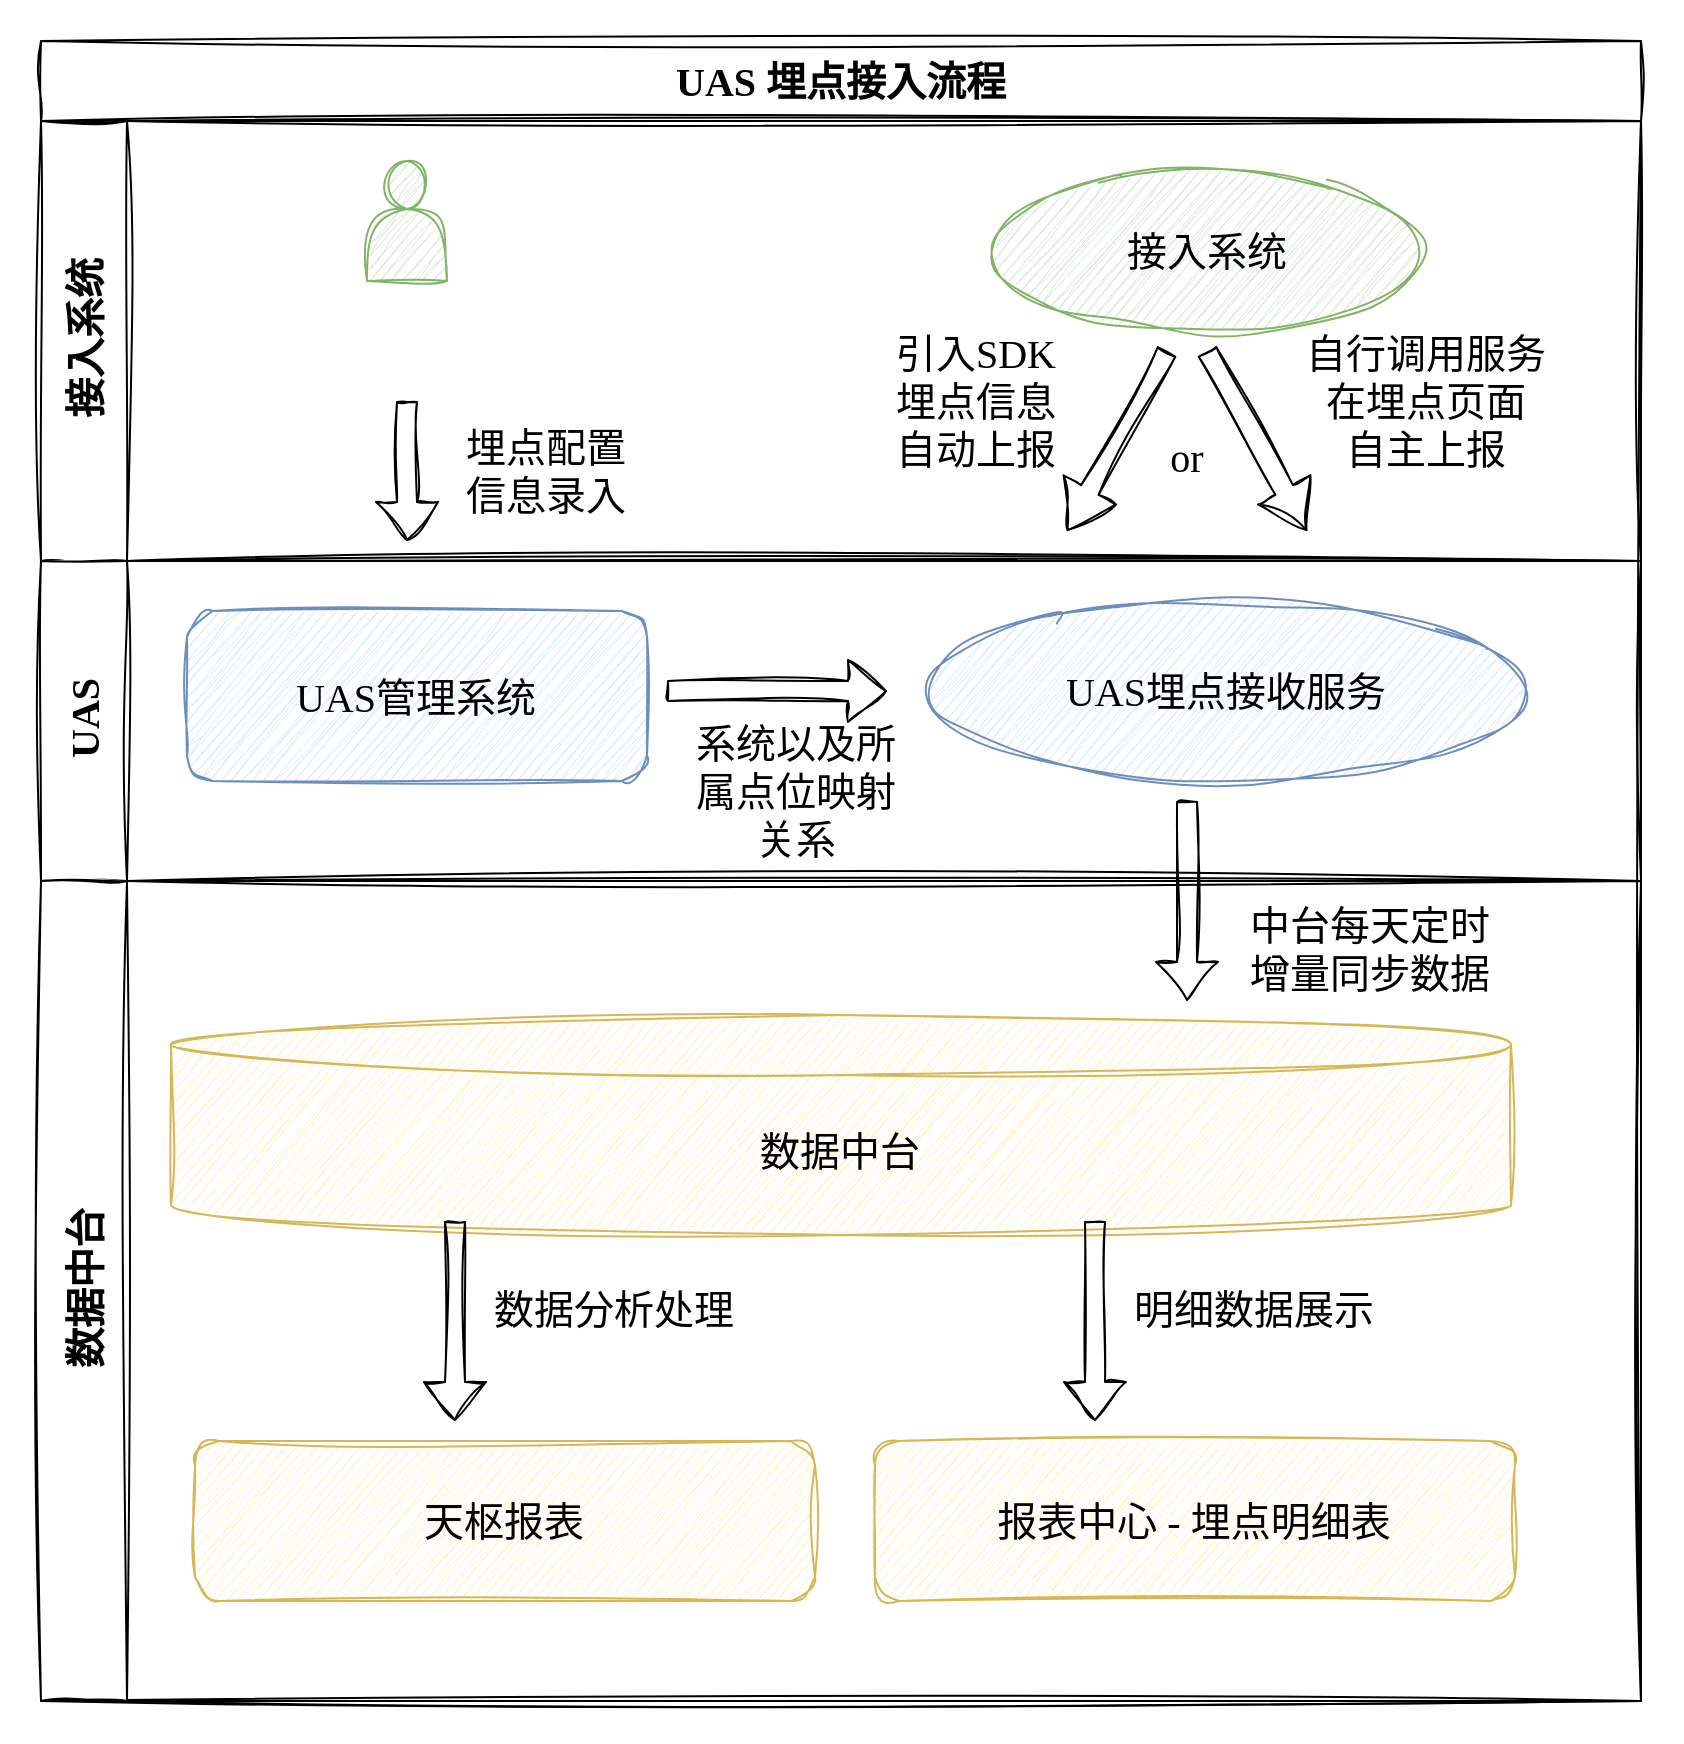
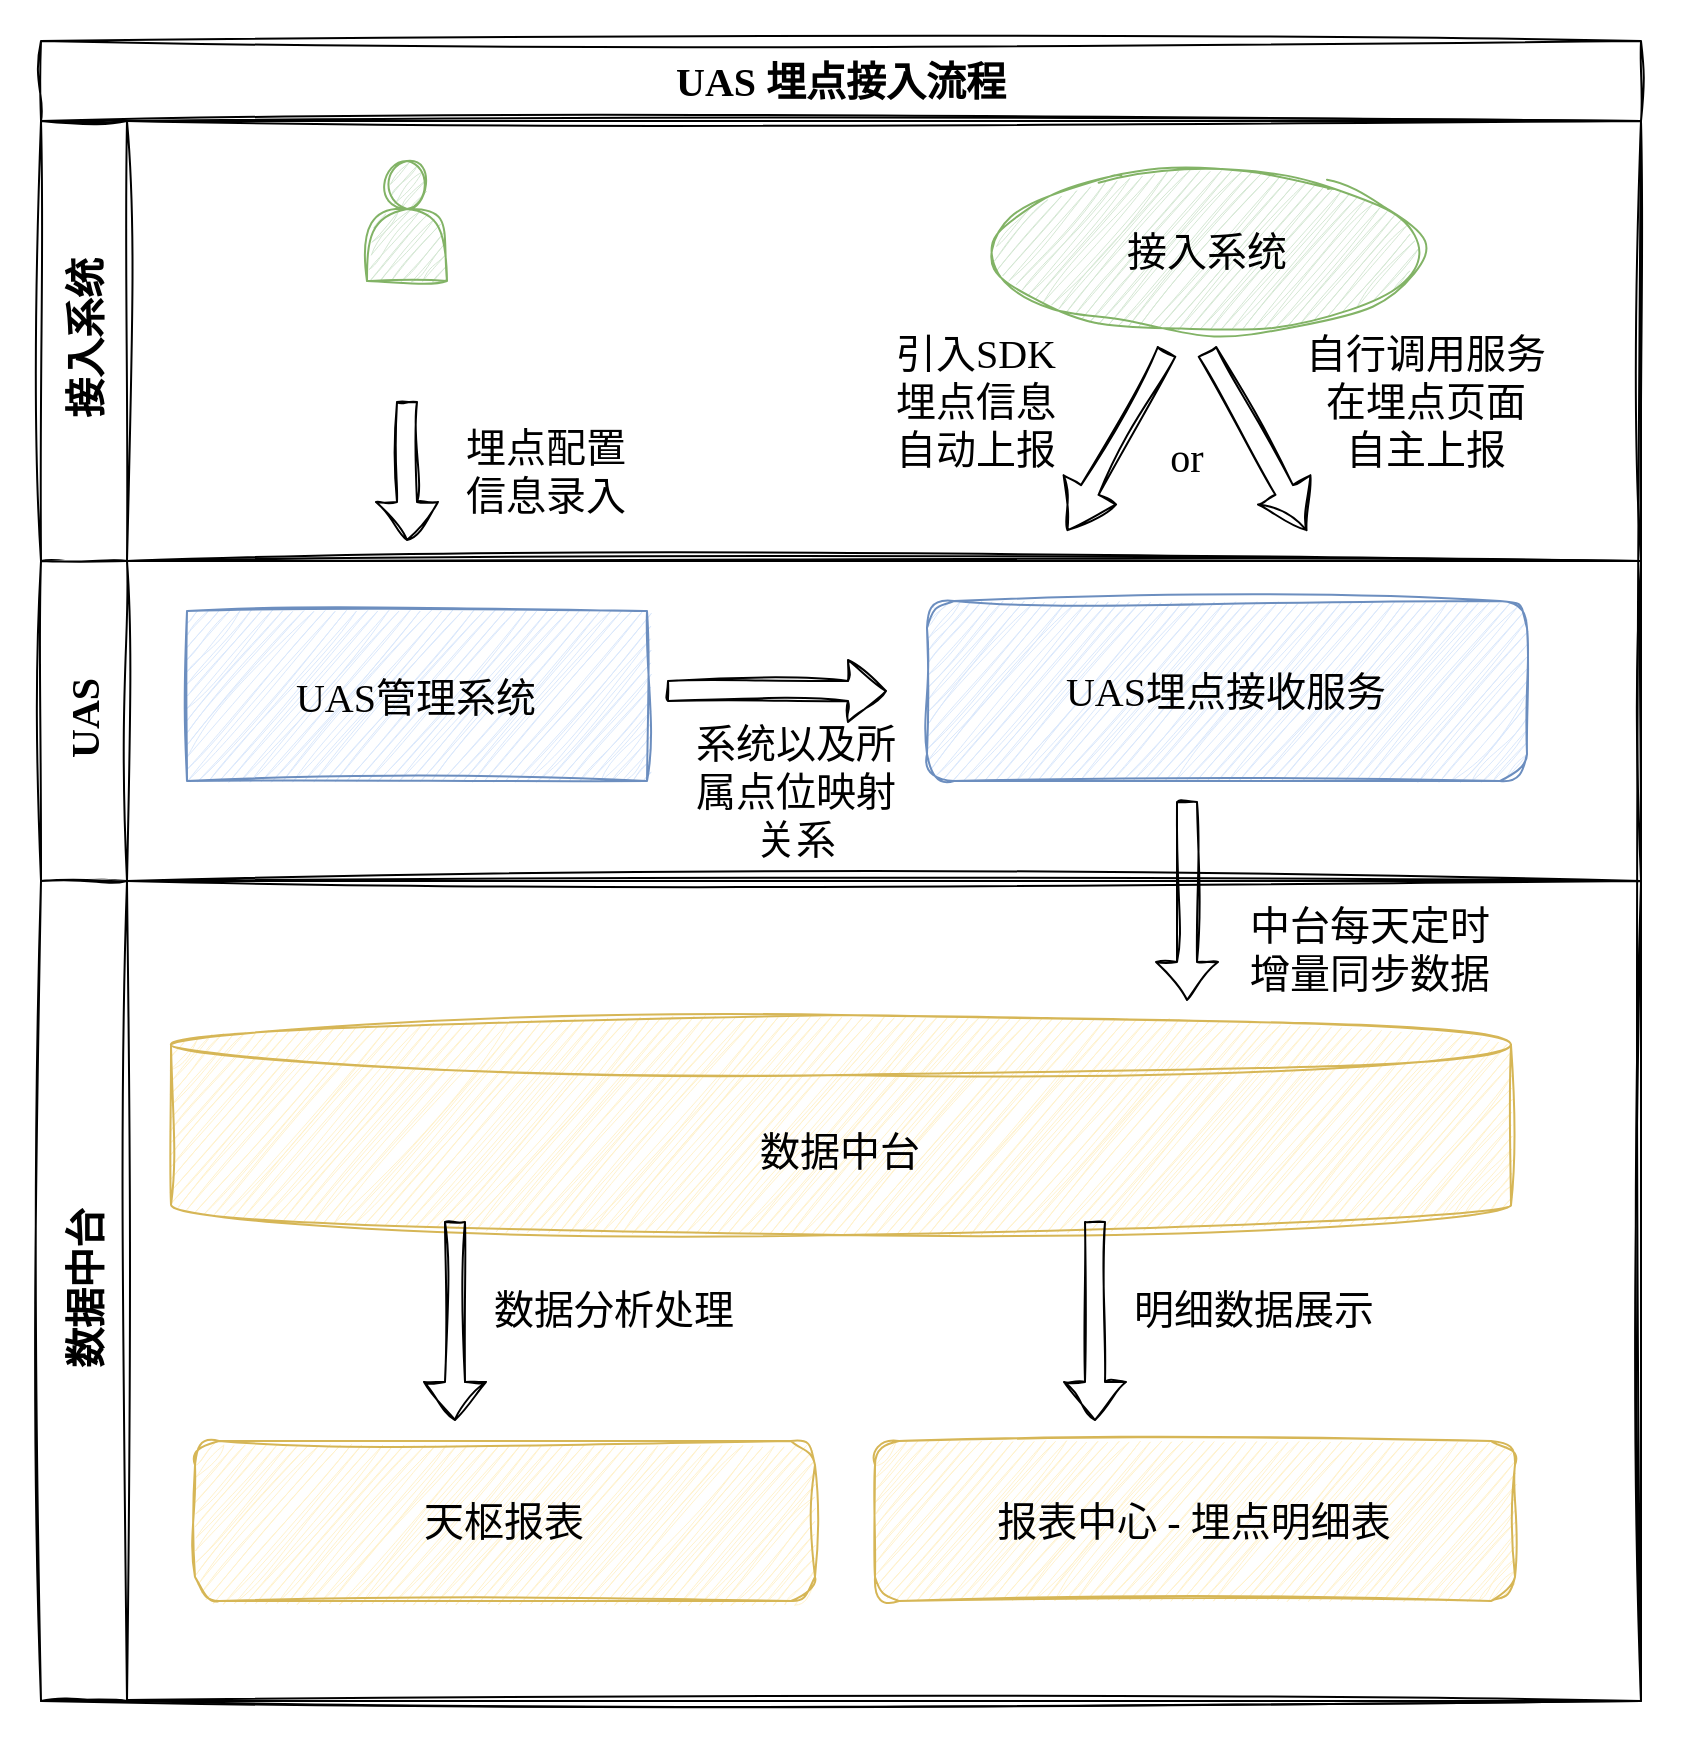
  <mxCell id="0" />
  <mxCell id="1" parent="0" />
  <mxCell id="2" value="UAS 埋点接入流程" style="swimlane;childLayout=stackLayout;resizeParent=1;resizeParentMax=0;horizontal=1;startSize=40;horizontalStack=0;sketch=1;hachureGap=4;jiggle=2;curveFitting=1;fontFamily=Architects Daughter;fontSource=https%3A%2F%2Ffonts.googleapis.com%2Fcss%3Ffamily%3DArchitects%2BDaughter;fontSize=20;labelBorderColor=none;html=1;" vertex="1" parent="1"><mxGeometry x="20" y="20" width="800" height="830" as="geometry"><mxRectangle x="27" y="130" width="80" height="40" as="alternateBounds" /></mxGeometry></mxCell>
  <mxCell id="3" value="接入系统" style="swimlane;startSize=43;horizontal=0;html=1;sketch=1;hachureGap=4;jiggle=2;curveFitting=1;fontFamily=Architects Daughter;fontSource=https%3A%2F%2Ffonts.googleapis.com%2Fcss%3Ffamily%3DArchitects%2BDaughter;fontSize=20;" vertex="1" parent="2"><mxGeometry y="40" width="800" height="220" as="geometry"><mxRectangle y="580" width="790" height="40" as="alternateBounds" /></mxGeometry></mxCell>
  <mxCell id="4" value="" style="shape=actor;whiteSpace=wrap;html=1;sketch=1;hachureGap=4;jiggle=2;curveFitting=1;fontFamily=Architects Daughter;fontSource=https%3A%2F%2Ffonts.googleapis.com%2Fcss%3Ffamily%3DArchitects%2BDaughter;fontSize=20;fillColor=#d5e8d4;strokeColor=#82b366;" vertex="1" parent="3"><mxGeometry x="163" y="20" width="40" height="60" as="geometry" /></mxCell>
  <mxCell id="5" value="接入系统" style="ellipse;whiteSpace=wrap;html=1;sketch=1;hachureGap=4;jiggle=2;curveFitting=1;fontFamily=Architects Daughter;fontSource=https%3A%2F%2Ffonts.googleapis.com%2Fcss%3Ffamily%3DArchitects%2BDaughter;fontSize=20;fillColor=#d5e8d4;strokeColor=#82b366;" vertex="1" parent="3"><mxGeometry x="475.5" y="25" width="215" height="80" as="geometry" /></mxCell>
  <mxCell id="6" value="" style="shape=flexArrow;endArrow=classic;html=1;rounded=0;sketch=1;hachureGap=4;jiggle=2;curveFitting=1;fontFamily=Architects Daughter;fontSource=https%3A%2F%2Ffonts.googleapis.com%2Fcss%3Ffamily%3DArchitects%2BDaughter;fontSize=16;" edge="1" parent="3"><mxGeometry width="50" height="50" relative="1" as="geometry"><mxPoint x="183" y="140" as="sourcePoint" /><mxPoint x="183" y="210" as="targetPoint" /></mxGeometry></mxCell>
  <mxCell id="7" value="埋点配置信息录入" style="text;html=1;strokeColor=none;fillColor=none;align=center;verticalAlign=middle;whiteSpace=wrap;rounded=0;fontSize=20;fontFamily=Architects Daughter;" vertex="1" parent="3"><mxGeometry x="203" y="160" width="100" height="30" as="geometry" /></mxCell>
  <mxCell id="8" value="" style="shape=flexArrow;endArrow=classic;html=1;rounded=0;sketch=1;hachureGap=4;jiggle=2;curveFitting=1;fontFamily=Architects Daughter;fontSource=https%3A%2F%2Ffonts.googleapis.com%2Fcss%3Ffamily%3DArchitects%2BDaughter;fontSize=16;endWidth=19;endSize=7.33;" edge="1" parent="3"><mxGeometry width="50" height="50" relative="1" as="geometry"><mxPoint x="563" y="115" as="sourcePoint" /><mxPoint x="513" y="205" as="targetPoint" /></mxGeometry></mxCell>
  <mxCell id="9" value="" style="shape=flexArrow;endArrow=classic;html=1;rounded=0;sketch=1;hachureGap=4;jiggle=2;curveFitting=1;fontFamily=Architects Daughter;fontSource=https%3A%2F%2Ffonts.googleapis.com%2Fcss%3Ffamily%3DArchitects%2BDaughter;fontSize=16;endWidth=19;endSize=7.33;" edge="1" parent="3"><mxGeometry width="50" height="50" relative="1" as="geometry"><mxPoint x="583" y="115" as="sourcePoint" /><mxPoint x="633" y="205" as="targetPoint" /></mxGeometry></mxCell>
  <mxCell id="10" value="or" style="text;html=1;align=center;verticalAlign=middle;resizable=0;points=[];autosize=1;strokeColor=none;fillColor=none;fontSize=20;fontFamily=Architects Daughter;" vertex="1" parent="3"><mxGeometry x="548" y="148" width="50" height="40" as="geometry" /></mxCell>
  <mxCell id="11" value="自行调用服务&lt;br&gt;在埋点页面&lt;br&gt;自主上报" style="text;html=1;strokeColor=none;fillColor=none;align=center;verticalAlign=middle;whiteSpace=wrap;rounded=0;fontSize=20;fontFamily=Architects Daughter;" vertex="1" parent="3"><mxGeometry x="598" y="106.5" width="190" height="67" as="geometry" /></mxCell>
  <mxCell id="12" value="引入SDK&lt;br&gt;埋点信息自动上报" style="text;html=1;strokeColor=none;fillColor=none;align=center;verticalAlign=middle;whiteSpace=wrap;rounded=0;fontSize=20;fontFamily=Architects Daughter;" vertex="1" parent="3"><mxGeometry x="418" y="125" width="100" height="30" as="geometry" /></mxCell>
  <mxCell id="13" value="UAS" style="swimlane;startSize=43;horizontal=0;html=1;sketch=1;hachureGap=4;jiggle=2;curveFitting=1;fontFamily=Architects Daughter;fontSource=https%3A%2F%2Ffonts.googleapis.com%2Fcss%3Ffamily%3DArchitects%2BDaughter;fontSize=20;" vertex="1" parent="2"><mxGeometry y="260" width="800" height="160" as="geometry" /></mxCell>
- <mxCell id="14" value="UAS管理系统" style="rounded=1;whiteSpace=wrap;html=1;sketch=1;hachureGap=4;jiggle=2;curveFitting=1;fontFamily=Architects Daughter;fontSource=https%3A%2F%2Ffonts.googleapis.com%2Fcss%3Ffamily%3DArchitects%2BDaughter;fontSize=20;fillColor=#dae8fc;strokeColor=#6c8ebf;" vertex="1" parent="13"><mxGeometry x="73" y="25" width="230" height="85" as="geometry" /></mxCell>
- <mxCell id="15" value="UAS埋点接收服务" style="ellipse;whiteSpace=wrap;html=1;sketch=1;hachureGap=4;jiggle=2;curveFitting=1;fontFamily=Architects Daughter;fontSource=https%3A%2F%2Ffonts.googleapis.com%2Fcss%3Ffamily%3DArchitects%2BDaughter;fontSize=20;fillColor=#dae8fc;strokeColor=#6c8ebf;" vertex="1" parent="13"><mxGeometry x="443" y="20" width="300" height="90" as="geometry" /></mxCell>
+ <mxCell id="14" value="UAS管理系统" style="whiteSpace=wrap;html=1;sketch=1;hachureGap=4;jiggle=2;curveFitting=1;fontFamily=Architects Daughter;fontSource=https%3A%2F%2Ffonts.googleapis.com%2Fcss%3Ffamily%3DArchitects%2BDaughter;fontSize=20;fillColor=#dae8fc;strokeColor=#6c8ebf;rounded=0;" vertex="1" parent="13"><mxGeometry x="73" y="25" width="230" height="85" as="geometry" /></mxCell>
+ <mxCell id="15" value="UAS埋点接收服务" style="rounded=1;whiteSpace=wrap;html=1;sketch=1;hachureGap=4;jiggle=2;curveFitting=1;fontFamily=Architects Daughter;fontSource=https%3A%2F%2Ffonts.googleapis.com%2Fcss%3Ffamily%3DArchitects%2BDaughter;fontSize=20;fillColor=#dae8fc;strokeColor=#6c8ebf;" vertex="1" parent="13"><mxGeometry x="443" y="20" width="300" height="90" as="geometry" /></mxCell>
  <mxCell id="16" value="" style="shape=flexArrow;endArrow=classic;html=1;rounded=0;sketch=1;hachureGap=4;jiggle=2;curveFitting=1;fontFamily=Architects Daughter;fontSource=https%3A%2F%2Ffonts.googleapis.com%2Fcss%3Ffamily%3DArchitects%2BDaughter;fontSize=16;" edge="1" parent="13"><mxGeometry width="50" height="50" relative="1" as="geometry"><mxPoint x="313" y="65" as="sourcePoint" /><mxPoint x="423" y="65" as="targetPoint" /></mxGeometry></mxCell>
  <mxCell id="17" value="系统以及所属点位映射关系" style="text;html=1;strokeColor=none;fillColor=none;align=center;verticalAlign=middle;whiteSpace=wrap;rounded=0;fontSize=20;fontFamily=Architects Daughter;" vertex="1" parent="13"><mxGeometry x="323" y="100" width="110" height="30" as="geometry" /></mxCell>
  <mxCell id="18" value="" style="shape=flexArrow;endArrow=classic;html=1;rounded=0;sketch=1;hachureGap=4;jiggle=2;curveFitting=1;fontFamily=Architects Daughter;fontSource=https%3A%2F%2Ffonts.googleapis.com%2Fcss%3Ffamily%3DArchitects%2BDaughter;fontSize=16;" edge="1" parent="13"><mxGeometry width="50" height="50" relative="1" as="geometry"><mxPoint x="573" y="120" as="sourcePoint" /><mxPoint x="573" y="220" as="targetPoint" /></mxGeometry></mxCell>
  <mxCell id="19" value="数据中台" style="swimlane;startSize=43;horizontal=0;html=1;sketch=1;hachureGap=4;jiggle=2;curveFitting=1;fontFamily=Architects Daughter;fontSource=https%3A%2F%2Ffonts.googleapis.com%2Fcss%3Ffamily%3DArchitects%2BDaughter;fontSize=20;" vertex="1" parent="2"><mxGeometry y="420" width="800" height="410" as="geometry" /></mxCell>
  <mxCell id="20" value="数据中台" style="shape=cylinder3;whiteSpace=wrap;html=1;boundedLbl=1;backgroundOutline=1;size=15;sketch=1;hachureGap=4;jiggle=2;curveFitting=1;fontFamily=Architects Daughter;fontSource=https%3A%2F%2Ffonts.googleapis.com%2Fcss%3Ffamily%3DArchitects%2BDaughter;fontSize=20;fillColor=#fff2cc;strokeColor=#d6b656;" vertex="1" parent="19"><mxGeometry x="65" y="67" width="670" height="110" as="geometry" /></mxCell>
  <mxCell id="21" value="中台每天定时增量同步数据" style="text;html=1;strokeColor=none;fillColor=none;align=center;verticalAlign=middle;whiteSpace=wrap;rounded=0;fontSize=20;fontFamily=Architects Daughter;" vertex="1" parent="19"><mxGeometry x="595" width="140" height="67" as="geometry" /></mxCell>
  <mxCell id="22" value="天枢报表" style="rounded=1;whiteSpace=wrap;html=1;sketch=1;hachureGap=4;jiggle=2;curveFitting=1;fontFamily=Architects Daughter;fontSource=https%3A%2F%2Ffonts.googleapis.com%2Fcss%3Ffamily%3DArchitects%2BDaughter;fontSize=20;fillColor=#fff2cc;strokeColor=#d6b656;" vertex="1" parent="1"><mxGeometry x="97" y="720" width="310" height="80" as="geometry" /></mxCell>
  <mxCell id="23" value="报表中心 - 埋点明细表" style="rounded=1;whiteSpace=wrap;html=1;sketch=1;hachureGap=4;jiggle=2;curveFitting=1;fontFamily=Architects Daughter;fontSource=https%3A%2F%2Ffonts.googleapis.com%2Fcss%3Ffamily%3DArchitects%2BDaughter;fontSize=20;fillColor=#fff2cc;strokeColor=#d6b656;" vertex="1" parent="1"><mxGeometry x="437" y="720" width="320" height="80" as="geometry" /></mxCell>
  <mxCell id="24" value="" style="shape=flexArrow;endArrow=classic;html=1;rounded=0;sketch=1;hachureGap=4;jiggle=2;curveFitting=1;fontFamily=Architects Daughter;fontSource=https%3A%2F%2Ffonts.googleapis.com%2Fcss%3Ffamily%3DArchitects%2BDaughter;fontSize=16;" edge="1" parent="1"><mxGeometry width="50" height="50" relative="1" as="geometry"><mxPoint x="227" y="610" as="sourcePoint" /><mxPoint x="227" y="710" as="targetPoint" /></mxGeometry></mxCell>
  <mxCell id="25" value="数据分析处理" style="text;html=1;strokeColor=none;fillColor=none;align=center;verticalAlign=middle;whiteSpace=wrap;rounded=0;fontSize=20;fontFamily=Architects Daughter;" vertex="1" parent="1"><mxGeometry x="237" y="620" width="140" height="67" as="geometry" /></mxCell>
  <mxCell id="26" value="" style="shape=flexArrow;endArrow=classic;html=1;rounded=0;sketch=1;hachureGap=4;jiggle=2;curveFitting=1;fontFamily=Architects Daughter;fontSource=https%3A%2F%2Ffonts.googleapis.com%2Fcss%3Ffamily%3DArchitects%2BDaughter;fontSize=16;" edge="1" parent="1"><mxGeometry width="50" height="50" relative="1" as="geometry"><mxPoint x="547" y="610" as="sourcePoint" /><mxPoint x="547" y="710" as="targetPoint" /></mxGeometry></mxCell>
  <mxCell id="27" value="明细数据展示" style="text;html=1;strokeColor=none;fillColor=none;align=center;verticalAlign=middle;whiteSpace=wrap;rounded=0;fontSize=20;fontFamily=Architects Daughter;" vertex="1" parent="1"><mxGeometry x="557" y="620" width="140" height="67" as="geometry" /></mxCell>
